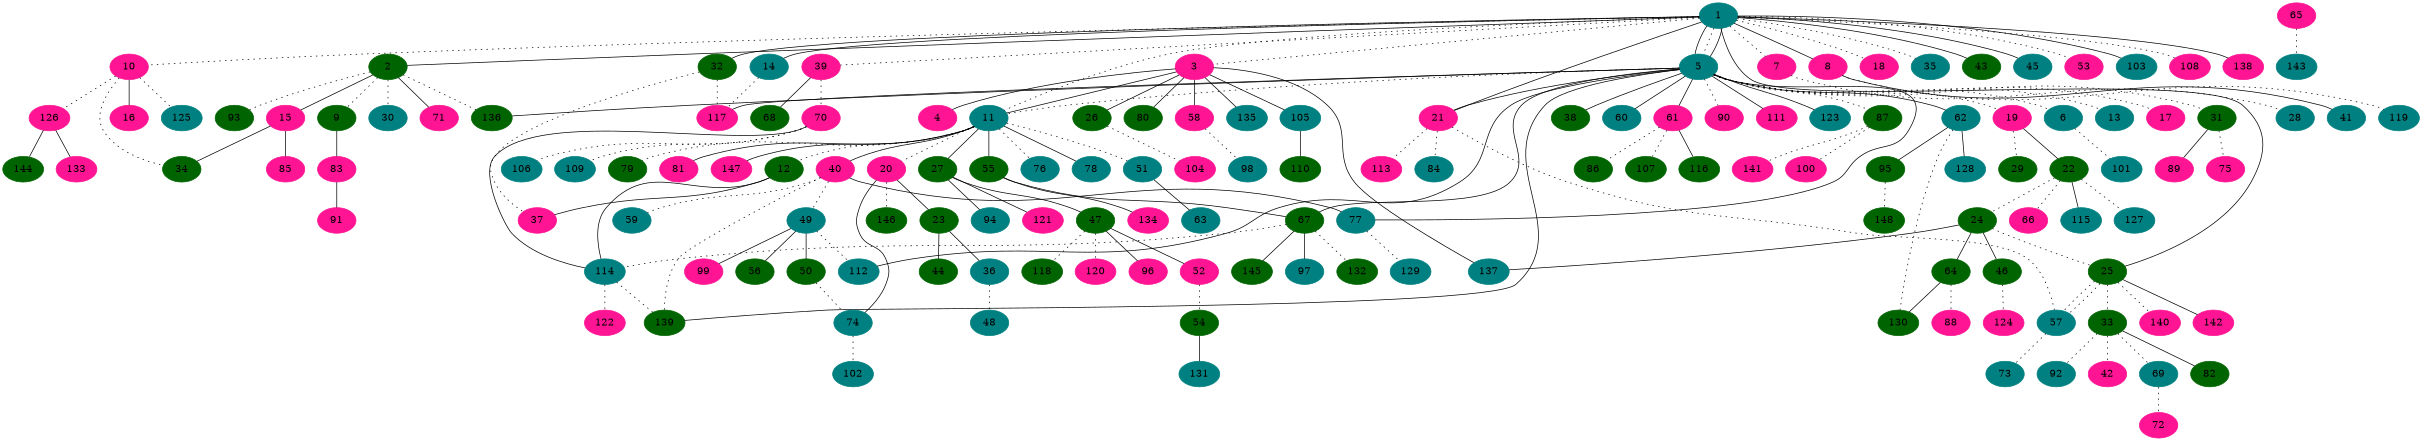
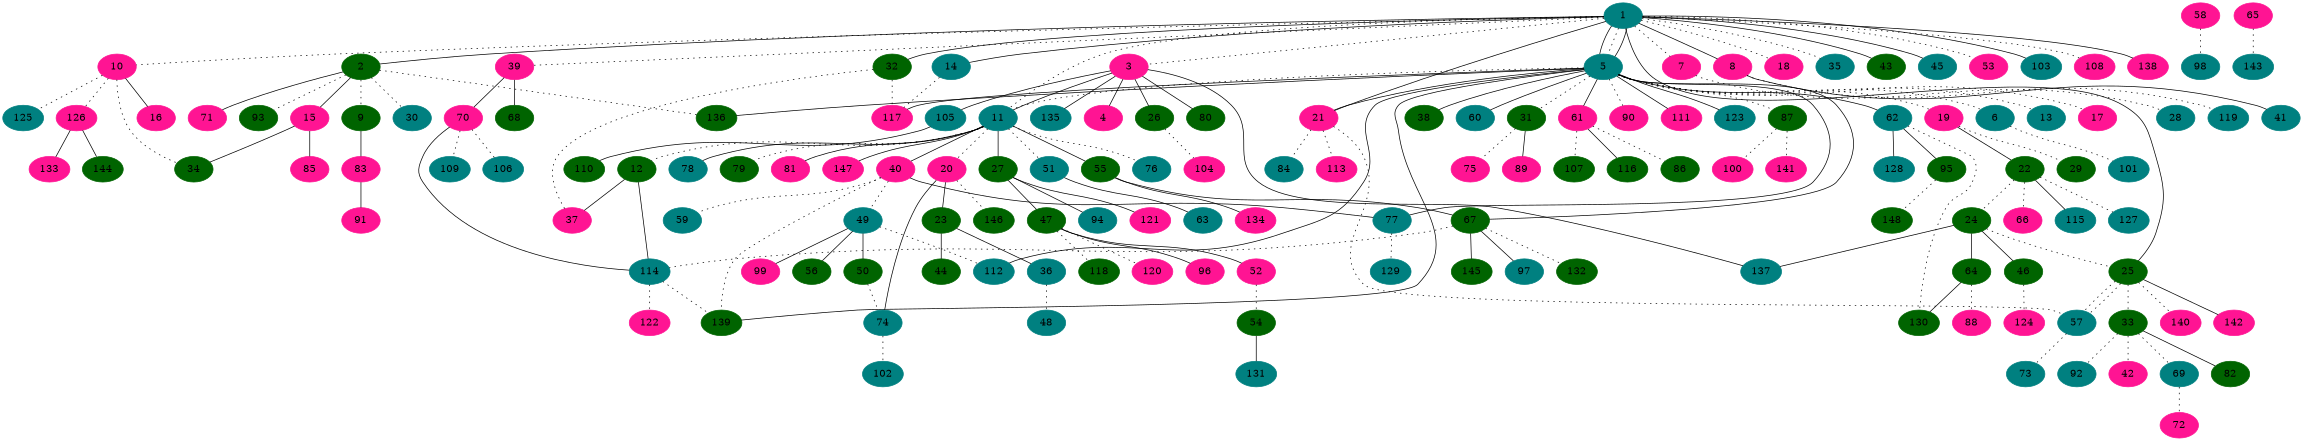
  graph {
    node [color=deeppink style=filled]
    edge [style=solid]
    1 [color=teal]
    2 [color=darkgreen]
    3
    5 [color=teal]
    7
    8
    10
    11 [color=teal]
    14 [color=teal]
    18
    21
    25 [color=darkgreen]
    32 [color=darkgreen]
    35 [color=teal]
    39
    43 [color=darkgreen]
    45 [color=teal]
    53
    103 [color=teal]
    108
    138
    9 [color=darkgreen]
    15
    30 [color=teal]
    71
    93 [color=darkgreen]
    136 [color=darkgreen]
    4
    26 [color=darkgreen]
    58
    80 [color=darkgreen]
    105 [color=teal]
    135 [color=teal]
    137 [color=teal]
    6 [color=teal]
    13 [color=teal]
    17
    19
    31 [color=darkgreen]
    38 [color=darkgreen]
    60 [color=teal]
    61
    62 [color=teal]
    67 [color=darkgreen]
    77 [color=teal]
    87 [color=darkgreen]
    90
    111
    112 [color=teal]
    117
    123 [color=teal]
    139 [color=darkgreen]
    28 [color=teal]
    41 [color=teal]
    119 [color=teal]
    16
    34 [color=darkgreen]
    125 [color=teal]
    126
    12 [color=darkgreen]
    20
    27 [color=darkgreen]
    40
    51 [color=teal]
    55 [color=darkgreen]
    76 [color=teal]
    78 [color=teal]
    79 [color=darkgreen]
    81
    147
    57 [color=teal]
    84 [color=teal]
    113
    33 [color=darkgreen]
    140
    142
    37
    68 [color=darkgreen]
    70
    83
    85
    104
    98 [color=teal]
    110 [color=darkgreen]
    101 [color=teal]
    22 [color=darkgreen]
    29 [color=darkgreen]
    75
    89
    86 [color=darkgreen]
    107 [color=darkgreen]
    116 [color=darkgreen]
    95 [color=darkgreen]
    128 [color=teal]
    130 [color=darkgreen]
    114 [color=teal]
    97 [color=teal]
    132 [color=darkgreen]
    145 [color=darkgreen]
    129 [color=teal]
    100
    141
    91
    133
    144 [color=darkgreen]
    23 [color=darkgreen]
    74 [color=teal]
    146 [color=darkgreen]
    47 [color=darkgreen]
    94 [color=teal]
    121
    49 [color=teal]
    59 [color=teal]
    63 [color=teal]
    134
    122
    143 [color=teal]
    65
    24 [color=darkgreen]
    66
    115 [color=teal]
    127 [color=teal]
    36 [color=teal]
    44 [color=darkgreen]
    102 [color=teal]
    73 [color=teal]
    46 [color=darkgreen]
    64 [color=darkgreen]
    48 [color=teal]
    124
    88
    42
    69 [color=teal]
    82 [color=darkgreen]
    92 [color=teal]
    52
    96
    118 [color=darkgreen]
    120
    72
    106 [color=teal]
    109 [color=teal]
    50 [color=darkgreen]
    56 [color=darkgreen]
    99
    54 [color=darkgreen]
    131 [color=teal]
    148 [color=darkgreen]
    1 -- 2
    1 -- 3 [style=dotted]
    1 -- 5
    1 -- 5 [style=dotted]
    1 -- 5
    1 -- 7 [style=dotted]
    1 -- 8
    1 -- 10 [style=dotted]
    1 -- 11 [style=dotted]
    1 -- 14
    1 -- 18 [style=dotted]
    1 -- 21
    1 -- 25
    1 -- 32
    1 -- 35 [style=dotted]
    1 -- 39 [style=dotted]
    1 -- 43
    1 -- 45
    1 -- 53 [style=dotted]
    1 -- 103
    1 -- 108 [style=dotted]
    1 -- 138
    2 -- 9 [style=dotted]
    2 -- 15
    2 -- 30 [style=dotted]
    2 -- 71
    2 -- 93 [style=dotted]
    2 -- 136 [style=dotted]
    3 -- 11
    3 -- 4
    3 -- 26
-   3 -- 58
    3 -- 80
    3 -- 105
    3 -- 135
    3 -- 137
    5 -- 11 [style=dotted]
    5 -- 21
    5 -- 136
    5 -- 6 [style=dotted]
    5 -- 13 [style=dotted]
    5 -- 17 [style=dotted]
    5 -- 19 [style=dotted]
    5 -- 31 [style=dotted]
    5 -- 38
    5 -- 60
    5 -- 61
    5 -- 62
    5 -- 67
    5 -- 77
    5 -- 87 [style=dotted]
    5 -- 90 [style=dotted]
    5 -- 111
    5 -- 112
    5 -- 117
    5 -- 123
    5 -- 139
    7 -- 28 [style=dotted]
    8 -- 41
    8 -- 119 [style=dotted]
    10 -- 16
    10 -- 34 [style=dotted]
    10 -- 125 [style=dotted]
    10 -- 126 [style=dotted]
    11 -- 12 [style=dotted]
    11 -- 20 [style=dotted]
    11 -- 27
    11 -- 40
    11 -- 51 [style=dotted]
    11 -- 55
    11 -- 76 [style=dotted]
    11 -- 78
    11 -- 79 [style=dotted]
    11 -- 81
    11 -- 147
    14 -- 117 [style=dotted]
    21 -- 57 [style=dotted]
    21 -- 84 [style=dotted]
    21 -- 113 [style=dotted]
    25 -- 57 [style=dotted]
    25 -- 57 [style=dotted]
    25 -- 33 [style=dotted]
    25 -- 140 [style=dotted]
    25 -- 142
    32 -- 117 [style=dotted]
    32 -- 37 [style=dotted]
    39 -- 68
-   39 -- 70 [style=dotted]
+   39 -- 70
    9 -- 83
    15 -- 34
    15 -- 85
    26 -- 104 [style=dotted]
    58 -- 98 [style=dotted]
    105 -- 110
    6 -- 101 [style=dotted]
    19 -- 22
    19 -- 29 [style=dotted]
    31 -- 75 [style=dotted]
    31 -- 89
    61 -- 86 [style=dotted]
    61 -- 107 [style=dotted]
    61 -- 116
    62 -- 95
    62 -- 128
    62 -- 130 [style=dotted]
    67 -- 114 [style=dotted]
    67 -- 97
    67 -- 132 [style=dotted]
    67 -- 145
    77 -- 129 [style=dotted]
    87 -- 100 [style=dotted]
    87 -- 141 [style=dotted]
    126 -- 133
    126 -- 144
    12 -- 37
    12 -- 114
    20 -- 23
    20 -- 74
    20 -- 146 [style=dotted]
    27 -- 47
    27 -- 94
    27 -- 121
    40 -- 77
    40 -- 139 [style=dotted]
    40 -- 49 [style=dotted]
    40 -- 59 [style=dotted]
    51 -- 63
    55 -- 67
    55 -- 134
    57 -- 73 [style=dotted]
    33 -- 42 [style=dotted]
    33 -- 69 [style=dotted]
    33 -- 82
    33 -- 92 [style=dotted]
    70 -- 114
    70 -- 106 [style=dotted]
    70 -- 109 [style=dotted]
    83 -- 91
    22 -- 24 [style=dotted]
    22 -- 66 [style=dotted]
    22 -- 115
    22 -- 127 [style=dotted]
    95 -- 148 [style=dotted]
    114 -- 139 [style=dotted]
    114 -- 122 [style=dotted]
    23 -- 36
    23 -- 44
    74 -- 102 [style=dotted]
    47 -- 52
    47 -- 96
    47 -- 118 [style=dotted]
    47 -- 120 [style=dotted]
    49 -- 112 [style=dotted]
    49 -- 50
    49 -- 56
    49 -- 99
    65 -- 143 [style=dotted]
    24 -- 25 [style=dotted]
    24 -- 137
    24 -- 46
    24 -- 64
    36 -- 48 [style=dotted]
    46 -- 124 [style=dotted]
    64 -- 130
    64 -- 88 [style=dotted]
    69 -- 72 [style=dotted]
    52 -- 54 [style=dotted]
    50 -- 74 [style=dotted]
    54 -- 131
  }
